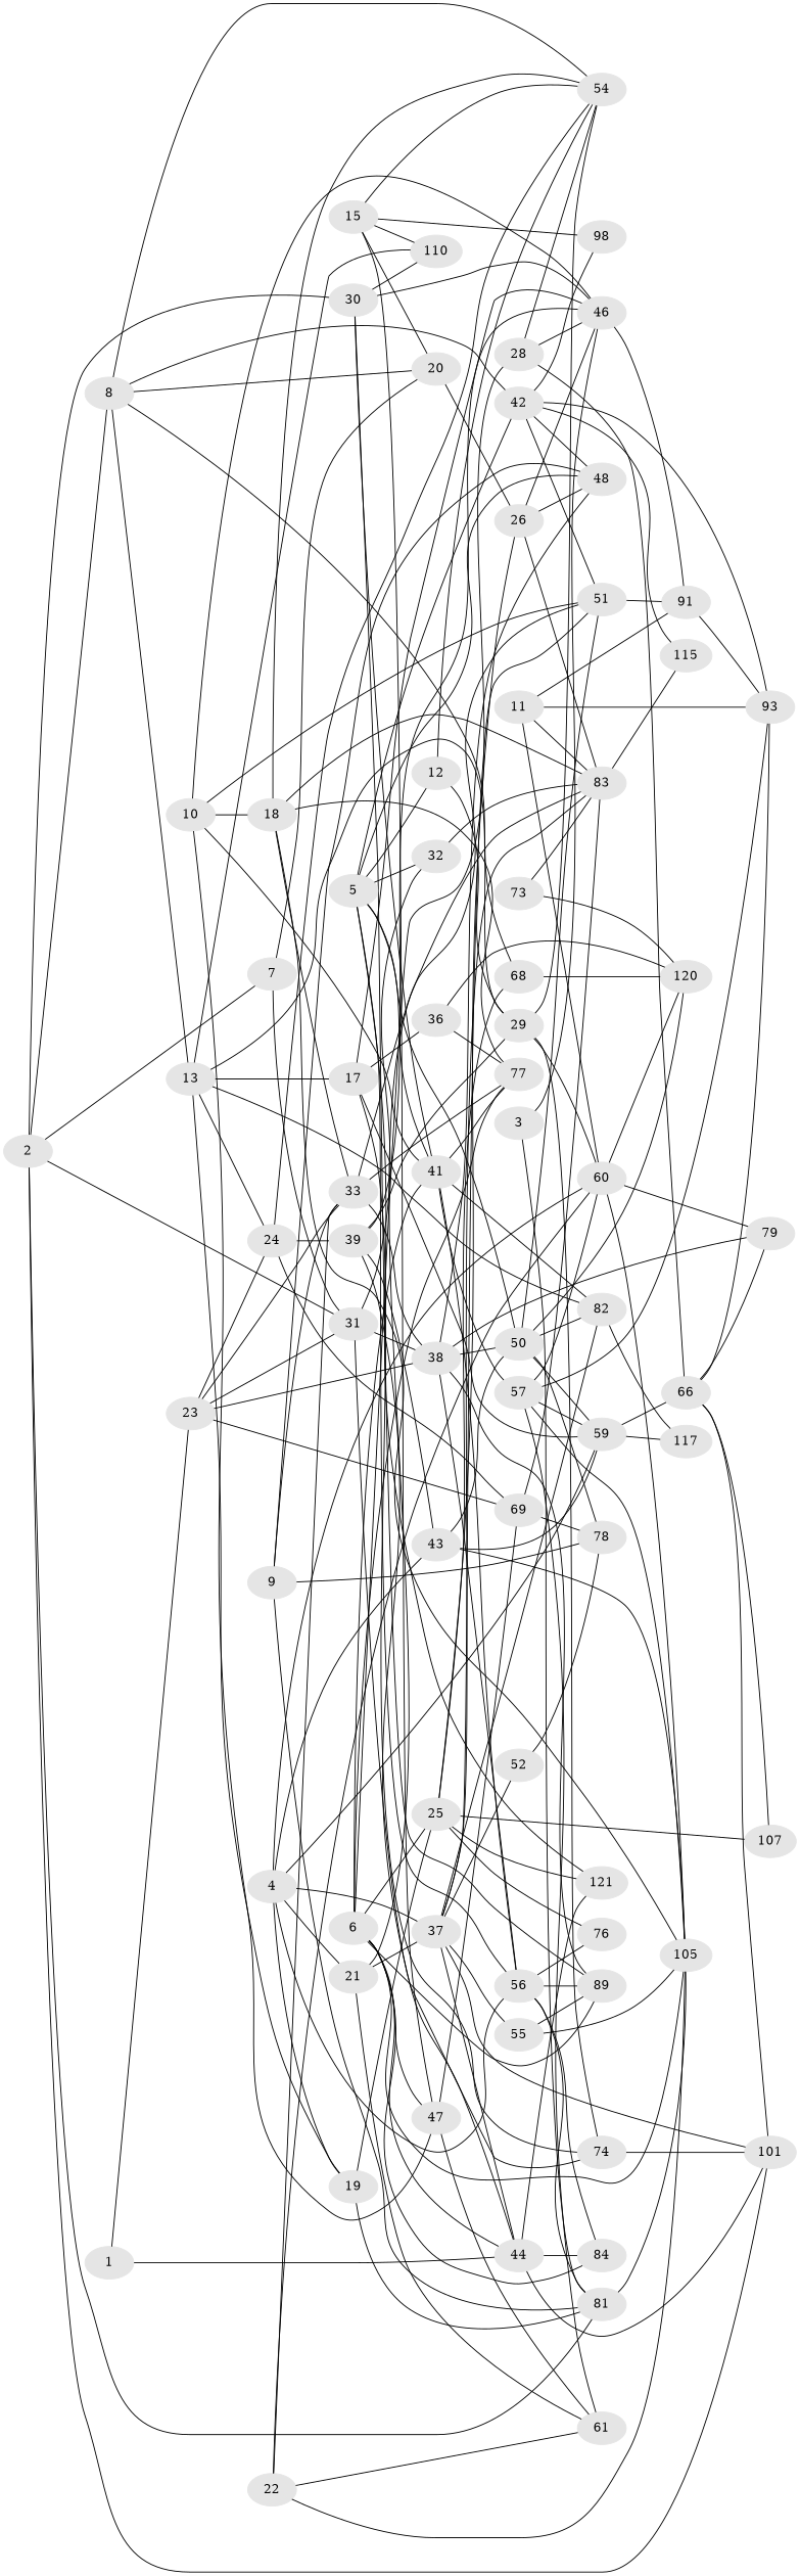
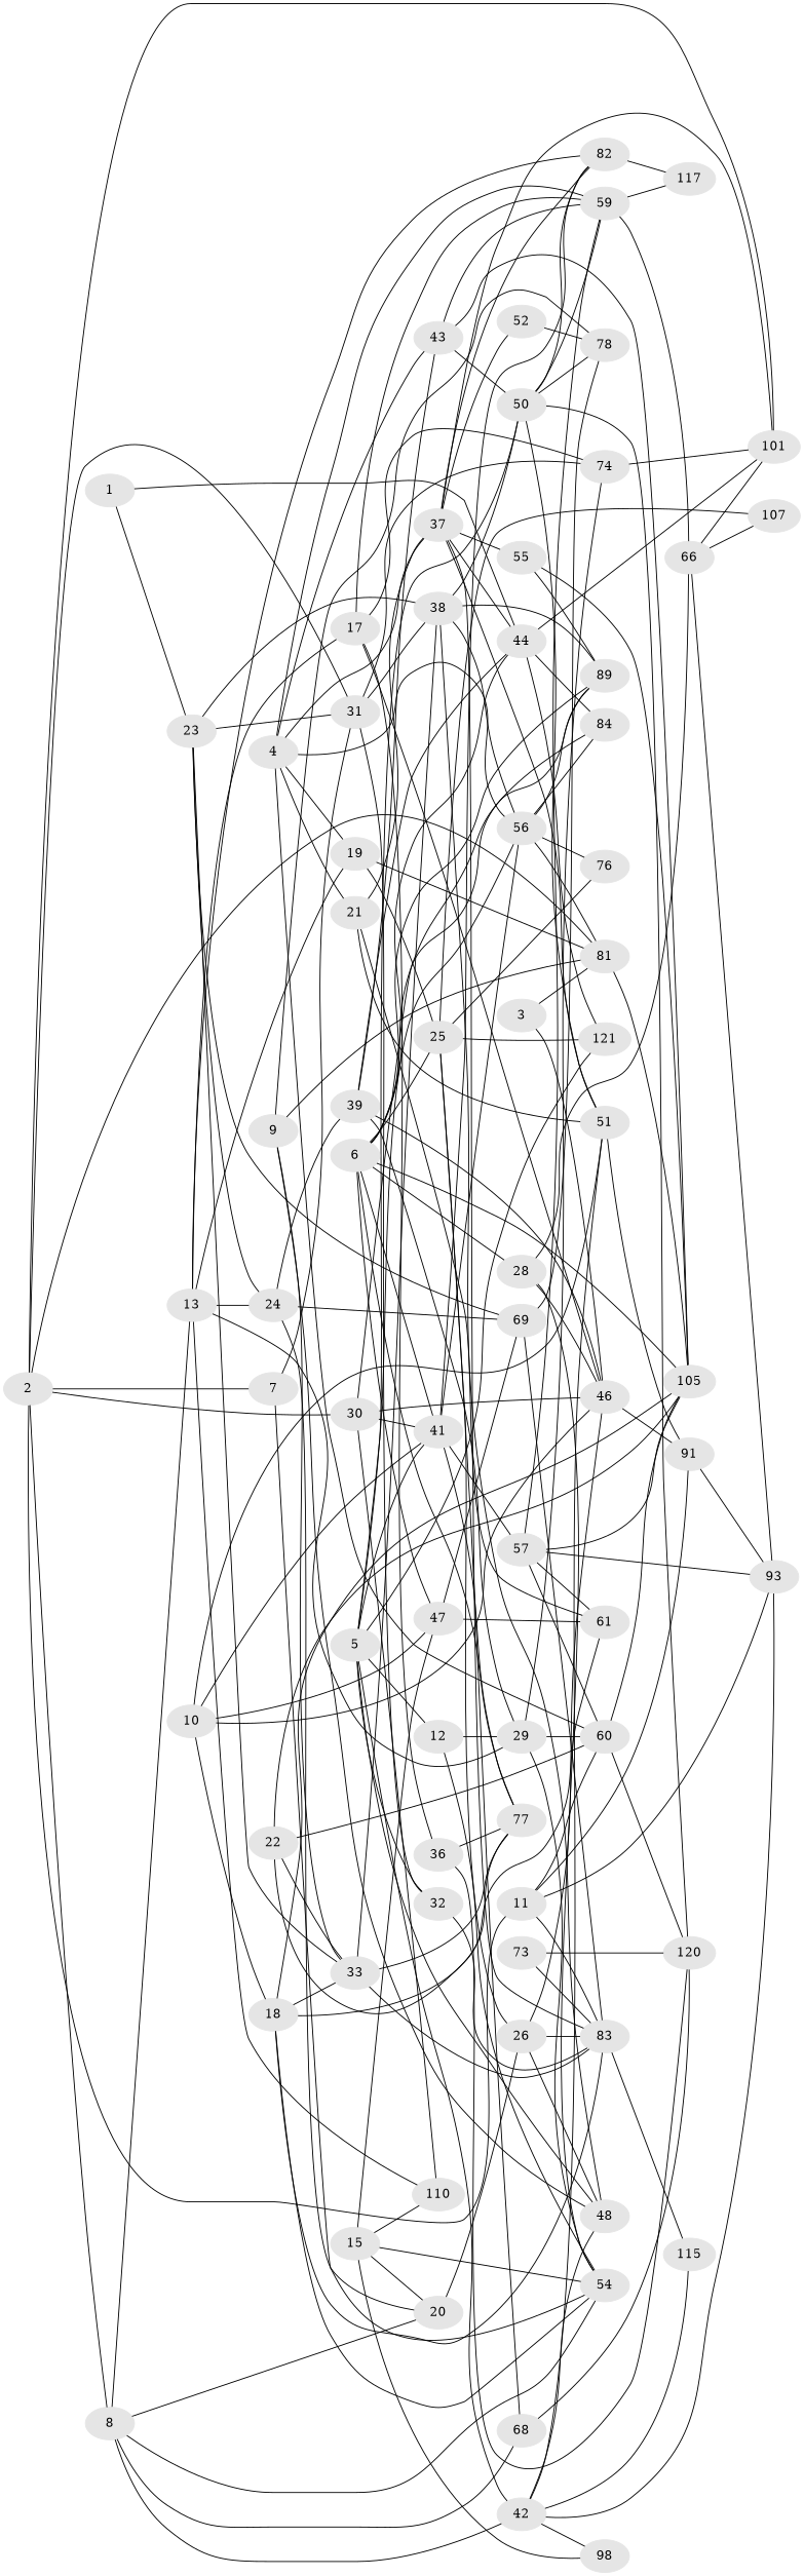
  graph {
    rankdir=LR
    node [color=gray90 style=filled]
    23 [super="+123"]
    31 [super="+58"]
    33 [super="+95"]
    24 [super="+102"]
    38 [super="+113"]
    69
    1
    44 [super="+49"]
    101 [super="+118"]
    121
    84
    2 [super="+90"]
    7
    8
    11 [super="+40"]
    30 [super="+67"]
    81 [super="+88"]
    20
    42 [super="+53"]
    13 [super="+34"]
    54 [super="+72"]
    68 [super="+80"]
    60 [super="+71"]
    83 [super="+86"]
    91
    93
    46 [super="+94"]
    41 [super="+119"]
    89
    110
    74
    32
    105 [super="+109"]
    3
    4 [super="+16"]
    19 [super="+27"]
    21
    37 [super="+62"]
    43 [super="+111"]
    56 [super="+122"]
    59 [super="+106"]
    25 [super="+112"]
    51 [super="+64"]
    61 [super="+99"]
    82 [super="+103"]
    52
    55
    50 [super="+96"]
    76
    66 [super="+104"]
    117
    120
-   79
    5 [super="+14"]
    12
    48 [super="+63"]
    29 [super="+35"]
    15 [super="+45"]
    47 [super="+70"]
    98
    77 [super="+97"]
    57 [super="+85"]
    115
    78
    6 [super="+75"]
    28
    26 [super="+114"]
    107
    17 [super="+87"]
    9 [super="+108"]
    10 [super="+116"]
    18 [super="+65"]
    36
    39 [super="+100"]
    22 [super="+92"]
    73
    23 -- 31
    23 -- 33
    23 -- 24
    23 -- 38
    23 -- 69
    31 -- 38
    31 -- 74
    31 -- 32
    33 -- 38
    33 -- 83
    33 -- 77
    24 -- 69
    24 -- 54
    24 -- 39
    38 -- 89
    38 -- 56
    38 -- 50
-   38 -- 79
    38 -- 48
    69 -- 83
    69 -- 78
    1 -- 23
    1 -- 44 [weight=2]
    44 -- 101
    44 -- 121
    44 -- 84
    2 -- 31
    2 -- 101
    2 -- 7
    2 -- 8
+   2 -- 11
    2 -- 30
    2 -- 81
    7 -- 31
    7 -- 20
    8 -- 20
    8 -- 42
    8 -- 13
    8 -- 54
    8 -- 68
    11 -- 60
    11 -- 83
    11 -- 91
    11 -- 93
    30 -- 46 [weight=2]
    30 -- 41
    30 -- 89
    30 -- 110
    81 -- 105
    20 -- 26
    42 -- 93
    42 -- 51
    42 -- 48
    42 -- 98
    42 -- 115
    13 -- 24
    13 -- 110
    13 -- 19
    13 -- 82
    13 -- 29
    13 -- 17
    68 -- 120
    60 -- 105
    60 -- 120
-   60 -- 79
    83 -- 115
    91 -- 93
    46 -- 91
    41 -- 56
    41 -- 82
    41 -- 77
    41 -- 57
    74 -- 101
    32 -- 83
    3 -- 81
    3 -- 46
    4 -- 60
    4 -- 19
    4 -- 21
    4 -- 37
    4 -- 43
    4 -- 56
    4 -- 59
    19 -- 81
    19 -- 25
    21 -- 37
    21 -- 51
    21 -- 61
    37 -- 44
    37 -- 101
    37 -- 83
    37 -- 51
    37 -- 82
    37 -- 52
    37 -- 55
    43 -- 105
    43 -- 59
    43 -- 50
    56 -- 84
    56 -- 81
    56 -- 89
    56 -- 76
    59 -- 66
    59 -- 117
    25 -- 121
    25 -- 68
    25 -- 76
    25 -- 26
    25 -- 107 [weight=2]
    51 -- 91
    82 -- 117
    52 -- 78
    55 -- 89
    55 -- 105
    50 -- 59
    50 -- 51
    50 -- 82
    50 -- 120
    50 -- 78
    66 -- 101
    66 -- 93
-   66 -- 79
    66 -- 107
    5 -- 121
    5 -- 42
    5 -- 41
    5 -- 32
    5 -- 56
    5 -- 50
    5 -- 12
    5 -- 48
    12 -- 54
    12 -- 29
    29 -- 54
    29 -- 60
    29 -- 74
    15 -- 20
    15 -- 54 [weight=2]
    15 -- 110
    15 -- 47
    15 -- 98
    47 -- 69
    47 -- 61
    57 -- 60
    57 -- 93
    57 -- 105
    57 -- 59
    57 -- 61
    6 -- 44
    6 -- 84
    6 -- 41
    6 -- 89
    6 -- 105
    6 -- 25
    6 -- 47
    6 -- 77
    6 -- 28
    28 -- 54
    28 -- 46
    28 -- 66
    26 -- 83
    26 -- 46
    26 -- 48
    17 -- 46
    17 -- 74
    17 -- 59
    17 -- 36
    9 -- 33
    9 -- 81
    9 -- 48
    9 -- 78
    10 -- 46
    10 -- 41
    10 -- 51
    10 -- 47
    10 -- 18
    18 -- 33
    18 -- 54
    18 -- 83
    18 -- 105
    18 -- 77
    36 -- 120
    36 -- 77
    39 -- 44
    39 -- 46
    39 -- 43
    39 -- 29
    22 -- 33
    22 -- 60
    22 -- 105
    22 -- 61
    73 -- 83
    73 -- 120
  }
